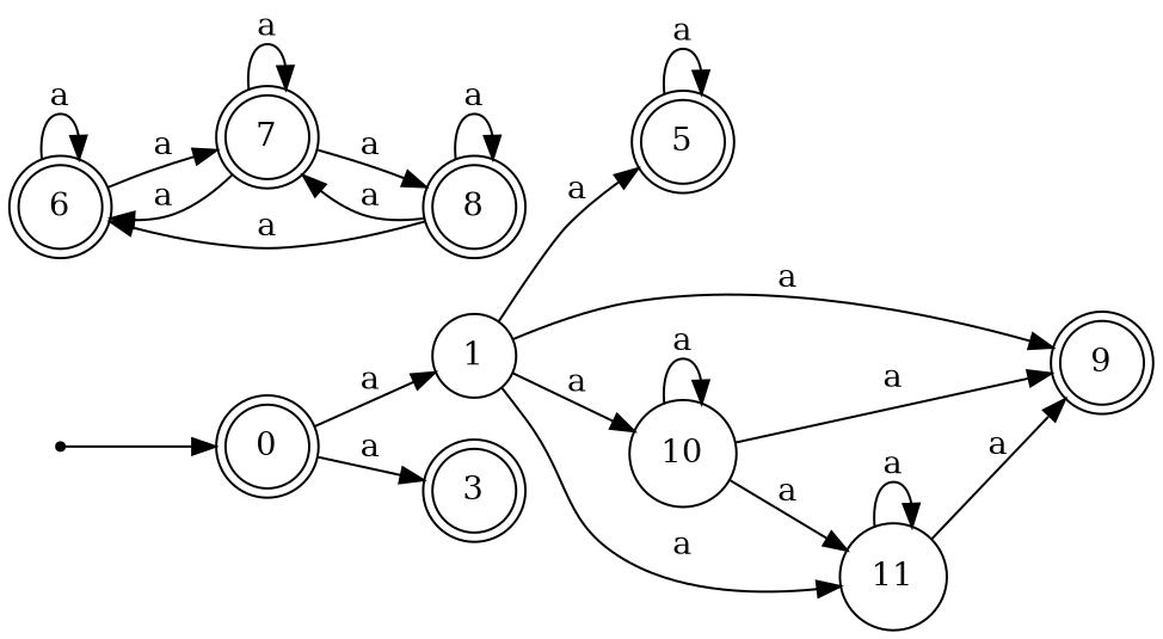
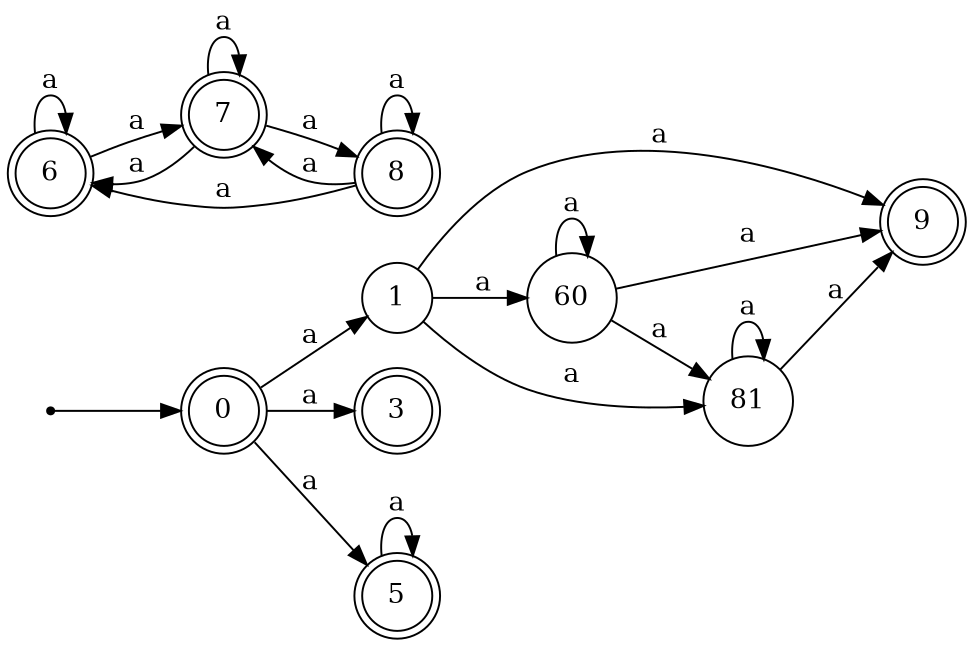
  digraph {
    rankdir=LR
    node [shape=doublecircle]
    dummy0 [shape=point]
    0
    1 [shape=circle]
    3
    5
    9
-   10 [shape=circle]
-   11 [shape=circle]
+   10 [shape=circle label=60]
+   11 [shape=circle label=81]
    6
    7
    8
    dummy0 -> 0
    0 -> 1 [label=a]
    0 -> 3 [label=a]
-   1 -> 5 [label=a]
+   0 -> 5 [label=a]
    1 -> 9 [label=a]
    1 -> 10 [label=a]
    1 -> 11 [label=a]
    5 -> 5 [label=a]
    10 -> 9 [label=a]
    10 -> 10 [label=a]
    10 -> 11 [label=a]
    11 -> 9 [label=a]
    11 -> 11 [label=a]
    6 -> 6 [label=a]
    6 -> 7 [label=a]
    7 -> 6 [label=a]
    7 -> 7 [label=a]
    7 -> 8 [label=a]
    8 -> 6 [label=a]
    8 -> 7 [label=a]
    8 -> 8 [label=a]
  }
